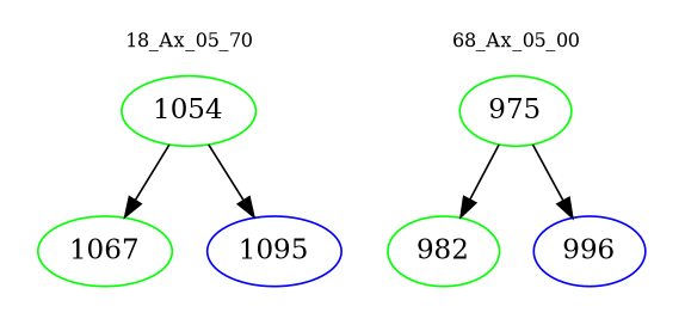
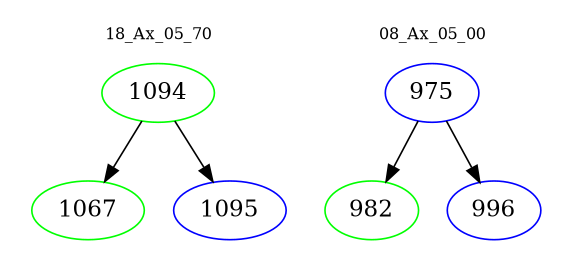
  digraph {
    node [color=green]
    edge [color=black]
-   n1 [label=1054]
+   n1 [label=1094]
    n2 [label=1067]
    n3 [color=blue label=1095]
-   n4 [label=975]
+   n4 [color=blue label=975]
    n5 [label=982]
    n6 [color=blue label=996]
    subgraph cluster_1 {
      color=white
      fontsize=10
      label="18_Ax_05_70"
      n1
      n2
      n3
    }
    subgraph cluster_2 {
      color=white
      fontsize=10
-     label="68_Ax_05_00"
+     label="08_Ax_05_00"
      n4
      n5
      n6
    }
    n1 -> n2
    n1 -> n3
    n4 -> n5
    n4 -> n6
  }
